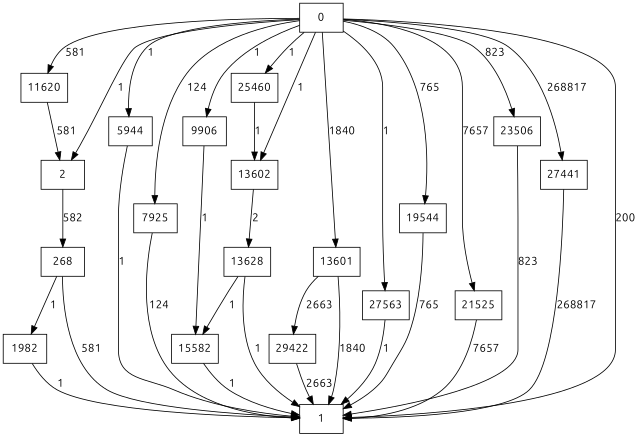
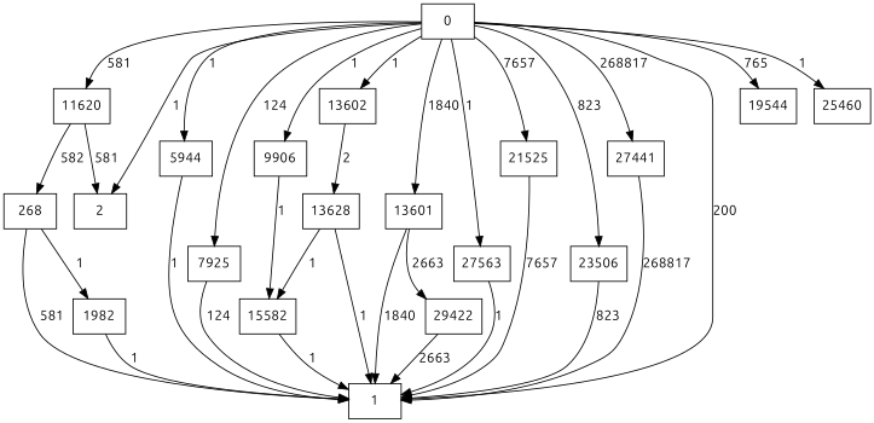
  digraph {
    fontname=Ubuntu
    rankdir=TB
    node [fontname=Ubuntu shape=rectangle]
    edge [fontname=Ubuntu]
    2
    268
    1
    1982
    5944
    7925
    9906
    15582
    11620
    13601
    29422
    13602
    13628
    n14 [label=27563]
    19544
    21525
    23506
    25460
    27441
    0
-   2 -> 268 [label=582]
+   11620 -> 268 [label=582]
    268 -> 1 [label=581]
    268 -> 1982 [label=1]
    1982 -> 1 [label=1]
    5944 -> 1 [label=1]
    7925 -> 1 [label=124]
    9906 -> 15582 [label=1]
    15582 -> 1 [label=1]
    11620 -> 2 [label=581]
    13601 -> 1 [label=1840]
    13601 -> 29422 [label=2663]
    29422 -> 1 [label=2663]
    13602 -> 13628 [label=2]
    13628 -> 1 [label=1]
    13628 -> 15582 [label=1]
    n14 -> 1 [label=1]
-   19544 -> 1 [label=765]
    21525 -> 1 [label=7657]
    23506 -> 1 [label=823]
-   25460 -> 13602 [label=1]
    27441 -> 1 [label=268817]
    0 -> 2 [label=1]
    0 -> 1 [label=200]
    0 -> 5944 [label=1]
    0 -> 7925 [label=124]
    0 -> 9906 [label=1]
    0 -> 11620 [label=581]
    0 -> 13601 [label=1840]
    0 -> 13602 [label=1]
    0 -> n14 [label=1]
    0 -> 19544 [label=765]
    0 -> 21525 [label=7657]
    0 -> 23506 [label=823]
    0 -> 25460 [label=1]
    0 -> 27441 [label=268817]
  }
